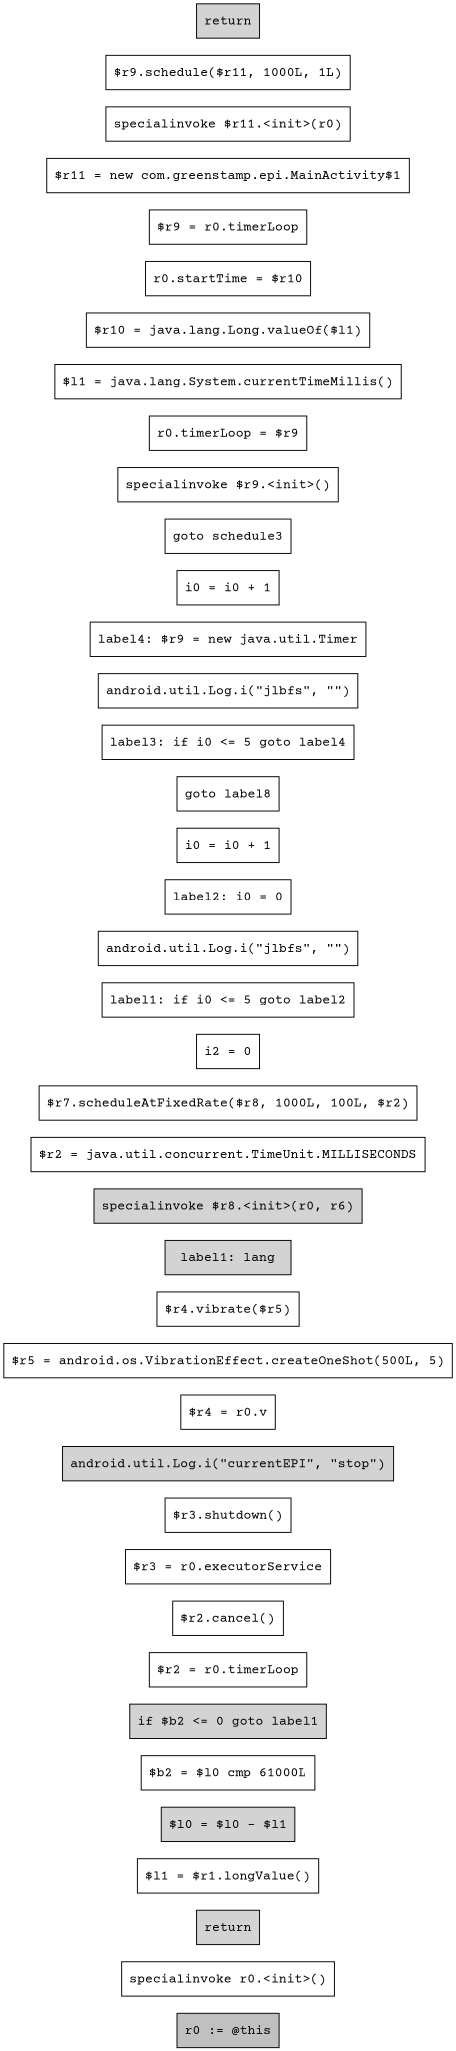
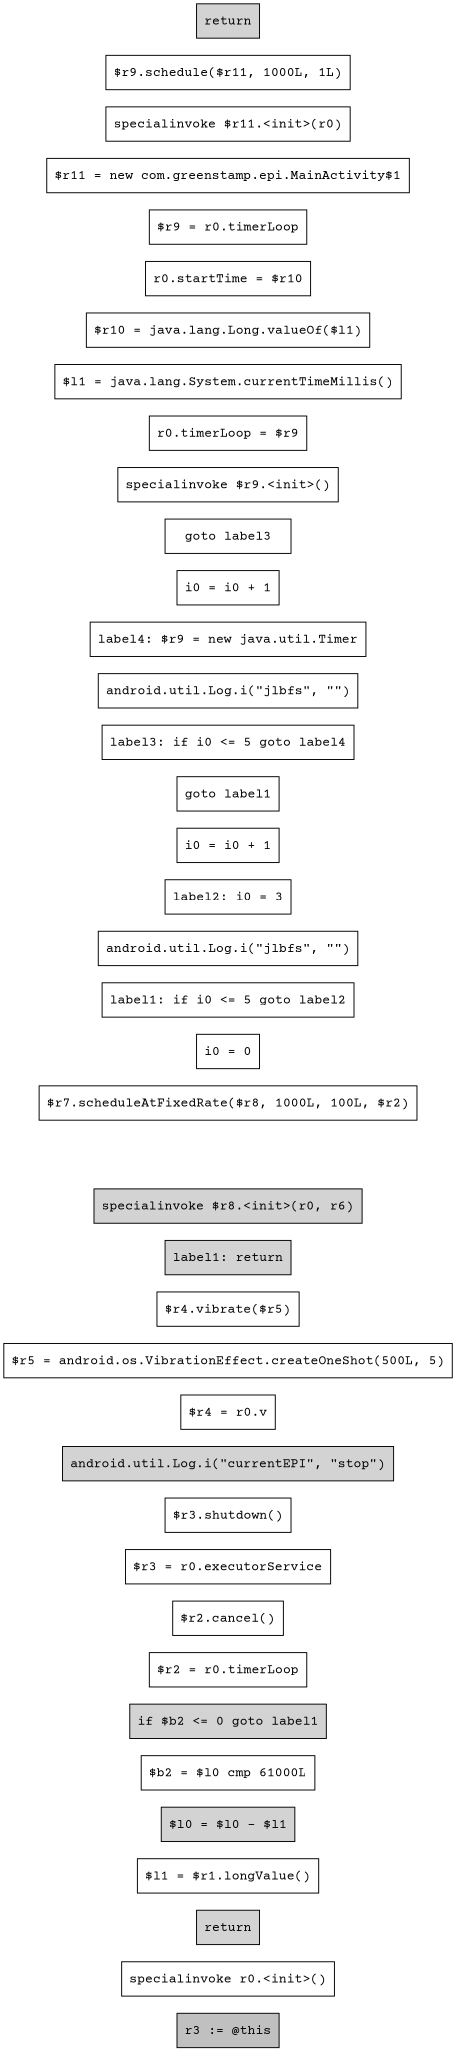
  digraph {
    rankdir=LR
    fontname="Courier Prime"
    node [shape=box fontname="Courier Prime"]
-   n1 [fillcolor=gray label="r0 := @this" style=filled]
+   n1 [fillcolor=gray label="r3 := @this" style=filled]
    n2 [label="specialinvoke r0.<init>()"]
    n3 [fillcolor=lightgray label=return style=filled]
    n4 [label="$l1 = $r1.longValue()"]
    n5 [fillcolor=lightgray label="$l0 = $l0 - $l1" style=filled]
    n6 [label="$b2 = $l0 cmp 61000L"]
    n7 [fillcolor=lightgray label="if $b2 <= 0 goto label1" style=filled]
    n8 [label="$r2 = r0.timerLoop"]
    n9 [label="$r2.cancel()"]
    n10 [label="$r3 = r0.executorService"]
    n11 [label="$r3.shutdown()"]
    n12 [fillcolor=lightgray label="android.util.Log.i(\"currentEPI\", \"stop\")" style=filled]
    n13 [label="$r4 = r0.v"]
    n14 [label="$r5 = android.os.VibrationEffect.createOneShot(500L, 5)"]
    n15 [label="$r4.vibrate($r5)"]
-   n16 [fillcolor=lightgray label="label1: lang" style=filled]
+   n16 [fillcolor=lightgray label="label1: return" style=filled]
    n17 [fillcolor=lightgray label="specialinvoke $r8.<init>(r0, r6)" style=filled]
-   n18 [label="$r2 = java.util.concurrent.TimeUnit.MILLISECONDS"]
    n19 [label="$r7.scheduleAtFixedRate($r8, 1000L, 100L, $r2)"]
-   n20 [label="i2 = 0"]
+   n20 [label="i0 = 0"]
    n21 [label="label1: if i0 <= 5 goto label2"]
    n22 [label="android.util.Log.i(\"jlbfs\", \"\")"]
-   n23 [label="label2: i0 = 0"]
+   n23 [label="label2: i0 = 3"]
    n24 [label="i0 = i0 + 1"]
-   n25 [label="goto label8"]
+   n25 [label="goto label1"]
    n26 [label="label3: if i0 <= 5 goto label4"]
    n27 [label="android.util.Log.i(\"jlbfs\", \"\")"]
    n28 [label="label4: $r9 = new java.util.Timer"]
    n29 [label="i0 = i0 + 1"]
-   n30 [label="goto schedule3"]
+   n30 [label="goto label3"]
    n31 [label="specialinvoke $r9.<init>()"]
    n32 [label="r0.timerLoop = $r9"]
    n33 [label="$l1 = java.lang.System.currentTimeMillis()"]
    n34 [label="$r10 = java.lang.Long.valueOf($l1)"]
    n35 [label="r0.startTime = $r10"]
    n36 [label="$r9 = r0.timerLoop"]
    n37 [label="$r11 = new com.greenstamp.epi.MainActivity$1"]
    n38 [label="specialinvoke $r11.<init>(r0)"]
    n39 [label="$r9.schedule($r11, 1000L, 1L)"]
    n40 [fillcolor=lightgray label=return style=filled]
    subgraph sub_1 {
      label="void lambda$onCreate$0$com-greenstamp-epi-MainActivity(android.os.BatteryManager)"
      n1
      n2
      n3
      n4
      n5
      n6
      n7
      n8
      n9
      n10
      n11
      n12
    }
    subgraph sub_2 {
      label=<void <clinit>()>
      n1
      n2
      n3
    }
    subgraph sub_3 {
      label=<void <init>()>
      n1
      n2
      n3
    }
    subgraph sub_4 {
      label=<void <init>(com.greenstamp.epi.MainActivity)>
      n1
      n2
      n3
      n4
      n5
    }
    subgraph sub_5 {
      label="void run()"
      n1
      n2
      n3
      n4
      n5
      n6
      n7
      n8
      n9
      n10
      n11
      n12
      n13
      n14
      n15
      n16
      n17
    }
    subgraph sub_6 {
      label=<void <init>(com.greenstamp.epi.MainActivity,android.os.BatteryManager)>
      n1
      n2
      n3
      n4
      n5
      n6
      n7
    }
    subgraph sub_7 {
      label="void onCreate(android.os.Bundle)"
      n1
      n2
      n3
      n4
      n5
      n6
      n7
      n8
      n9
      n10
      n11
      n12
      n13
      n14
      n15
      n16
      n17
-     n18
      n19
      n20
      n21
      n22
      n23
      n24
      n25
      n26
      n27
      n28
      n29
      n30
      n31
      n32
      n33
      n34
      n35
      n36
      n37
      n38
      n39
      n40
    }
    subgraph sub_8 {
      label="void timeout()"
      n1
      n2
      n3
      n4
      n5
      n6
      n7
      n8
      n9
      n10
      n11
      n12
      n13
      n14
      n15
      n16
    }
  }
